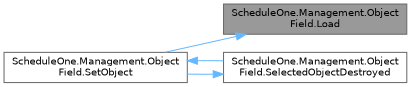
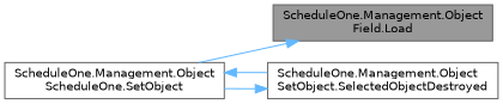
  digraph {
    rankdir=LR
    node [color=grey40 fillcolor=white fontname=Helvetica fontsize=10 shape=box style=filled]
    edge [color=steelblue1 fontname=Helvetica fontsize=10 labelfontname=Helvetica labelfontsize=10 style=solid]
    n1 [color=gray40 fillcolor=grey60 fontcolor=black height=0.2 label="ScheduleOne.Management.Object\lField.Load" width=0.4]
-   n2 [height=0.2 label="ScheduleOne.Management.Object\lField.SetObject" width=0.4]
-   n3 [height=0.2 label="ScheduleOne.Management.Object\lField.SelectedObjectDestroyed" width=0.4]
+   n2 [height=0.2 label="ScheduleOne.Management.Object\lScheduleOne.SetObject" width=0.4]
+   n3 [height=0.2 label="ScheduleOne.Management.Object\lSetObject.SelectedObjectDestroyed" width=0.4]
    n2 -> n1
    n2 -> n3
    n3 -> n2
  }
